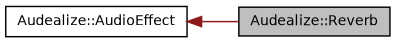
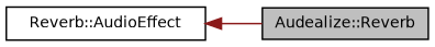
  digraph {
    rankdir=LR
    node [color=black fontname=Helvetica fontsize=10 shape=record style=filled]
    n1 [fillcolor=grey75 fontcolor=black height=0.2 label="Audealize::Reverb" width=0.4]
-   n2 [fillcolor=white height=0.2 label="Audealize::AudioEffect" width=0.4]
+   n2 [fillcolor=white height=0.2 label="Reverb::AudioEffect" width=0.4]
    n2 -> n1 [color=firebrick4 dir=back fontname=Helvetica fontsize=10 labelfontname=Helvetica labelfontsize=10 style=solid]
  }
